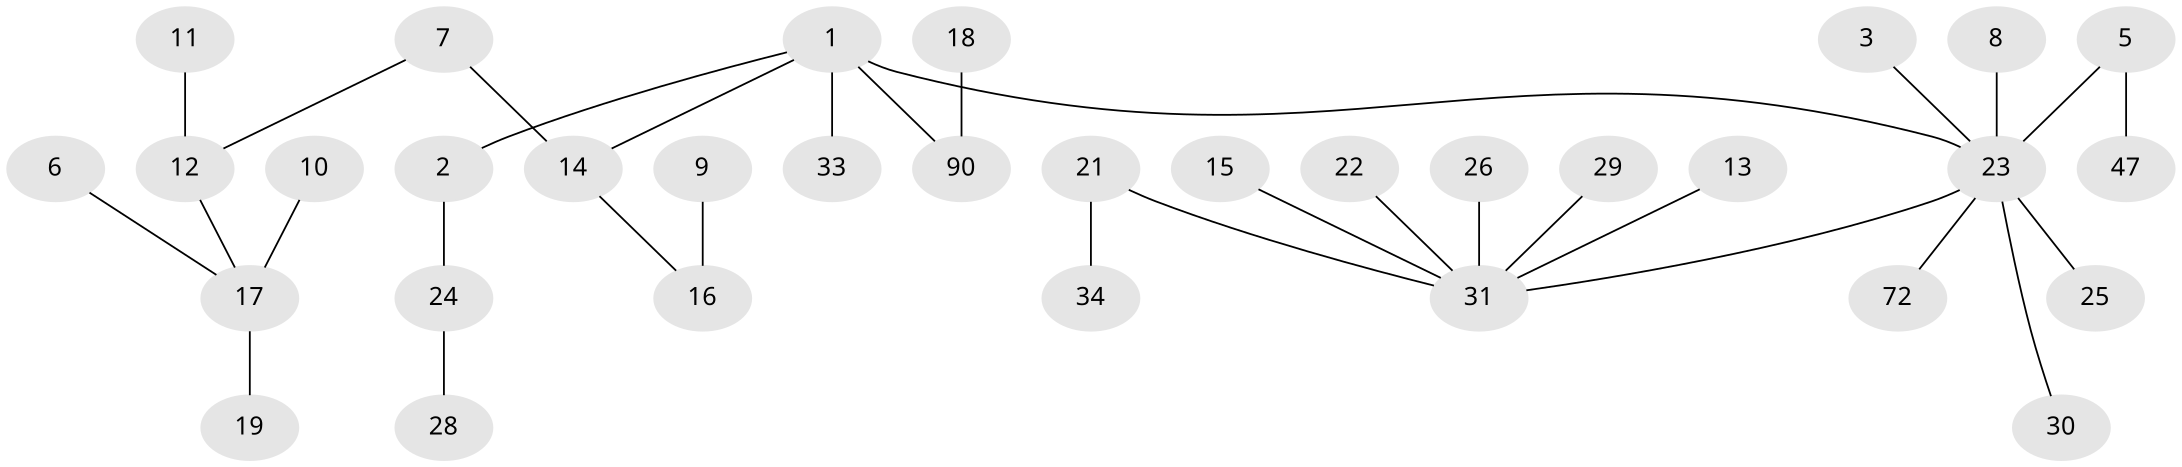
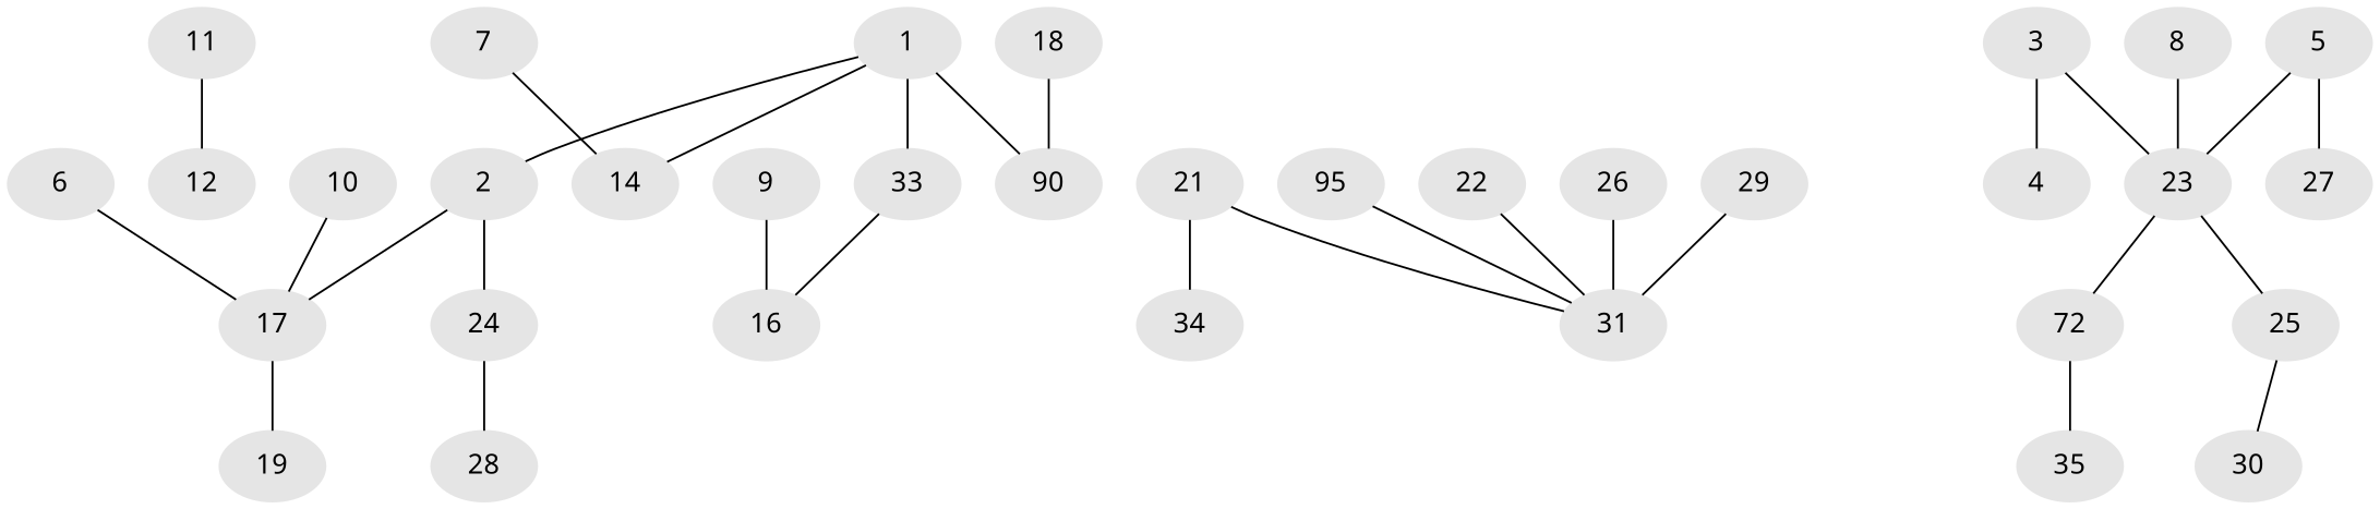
  graph {
    fontname="Noto Sans"
    node [color=gray90 fontname="Noto Sans" style=filled]
    edge [fontname="Noto Sans" weight=1.0]
    1
    2
    14
    n4 [label=90]
    23
    33
    17
    24
    16
    31
    25
    30
    n13 [label=72]
    19
    28
    3
+   4
    5
-   27 [label=47]
+   27
    6
    7
    12
    8
    9
    10
    11
-   13
-   15
+   15 [label=95]
    18
    21
    34
    22
+   35
    26
    29
    1 -- 2
    1 -- 14
    1 -- n4
-   1 -- 23
    1 -- 33
-   12 -- 17
+   2 -- 17
    2 -- 24
-   14 -- 16
-   23 -- 31
+   33 -- 16
    23 -- 25
-   23 -- 30
+   25 -- 30
    23 -- n13
    17 -- 19
    24 -- 28
+   n13 -- 35
    3 -- 23
+   3 -- 4
    5 -- 23
    5 -- 27
    6 -- 17
    7 -- 14
-   7 -- 12
    8 -- 23
    9 -- 16
    10 -- 17
    11 -- 12
-   13 -- 31
    15 -- 31
    18 -- n4
    21 -- 31
    21 -- 34
    22 -- 31
    26 -- 31
    29 -- 31
  }
